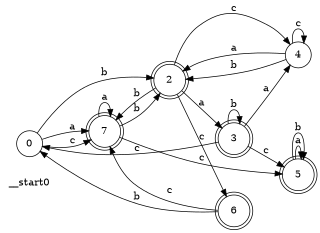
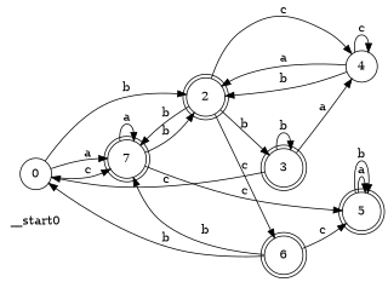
  digraph {
    rankdir=LR
    node [shape=doublecircle color=black fillcolor=white style="rounded,filled"]
    __start0 [shape=none color="" fillcolor="" style=""]
    n2 [label=0 shape=circle style=filled]
    n3 [label=7]
    n4 [label=2]
    n5 [label=5]
    n6 [label=3]
    n7 [label=4 shape=circle style=filled]
    n8 [label=6]
    n2 -> n3 [label=a]
    n2 -> n3 [label=c]
    n2 -> n4 [label=b]
    n3 -> n3 [label=a]
    n3 -> n4 [label=b]
    n3 -> n5 [label=c]
    n4 -> n3 [label=b]
-   n4 -> n6 [label=a]
+   n4 -> n6 [label=b]
    n4 -> n7 [label=c]
    n4 -> n8 [label=c]
    n5 -> n5 [label=a]
    n5 -> n5 [label=b]
    n6 -> n2 [label=c]
    n6 -> n6 [label=b]
    n6 -> n7 [label=a]
    n7 -> n4 [label=a]
    n7 -> n4 [label=b]
    n7 -> n7 [label=c]
    n8 -> n2 [label=b]
-   n8 -> n3 [label=c]
-   n6 -> n5 [label=c]
+   n8 -> n3 [label=b]
+   n8 -> n5 [label=c]
  }
